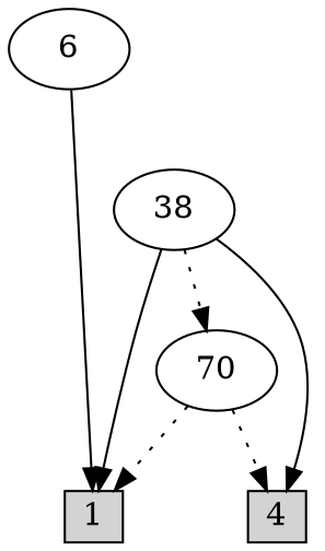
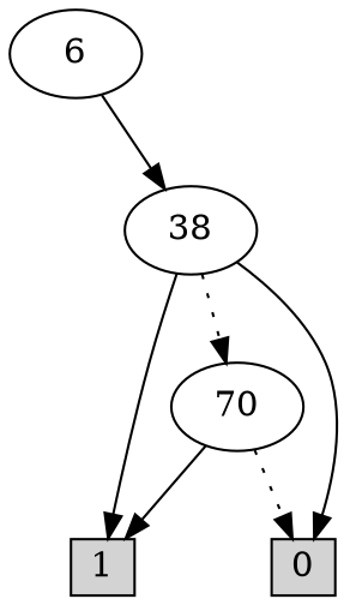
  digraph {
    edge [style=filled]
-   n1 [height=0.3 label=4 shape=box style=filled width=0.3]
+   n1 [height=0.3 label=0 shape=box style=filled width=0.3]
    n2 [height=0.3 label=1 shape=box style=filled width=0.3]
    n3 [label=6]
    n4 [label=38]
    n5 [label=70]
-   n3 -> n2
+   n3 -> n4
    n4 -> n1
    n4 -> n2
    n4 -> n5 [style=dotted]
    n5 -> n1 [style=dotted]
-   n5 -> n2 [style=dotted]
+   n5 -> n2
  }
